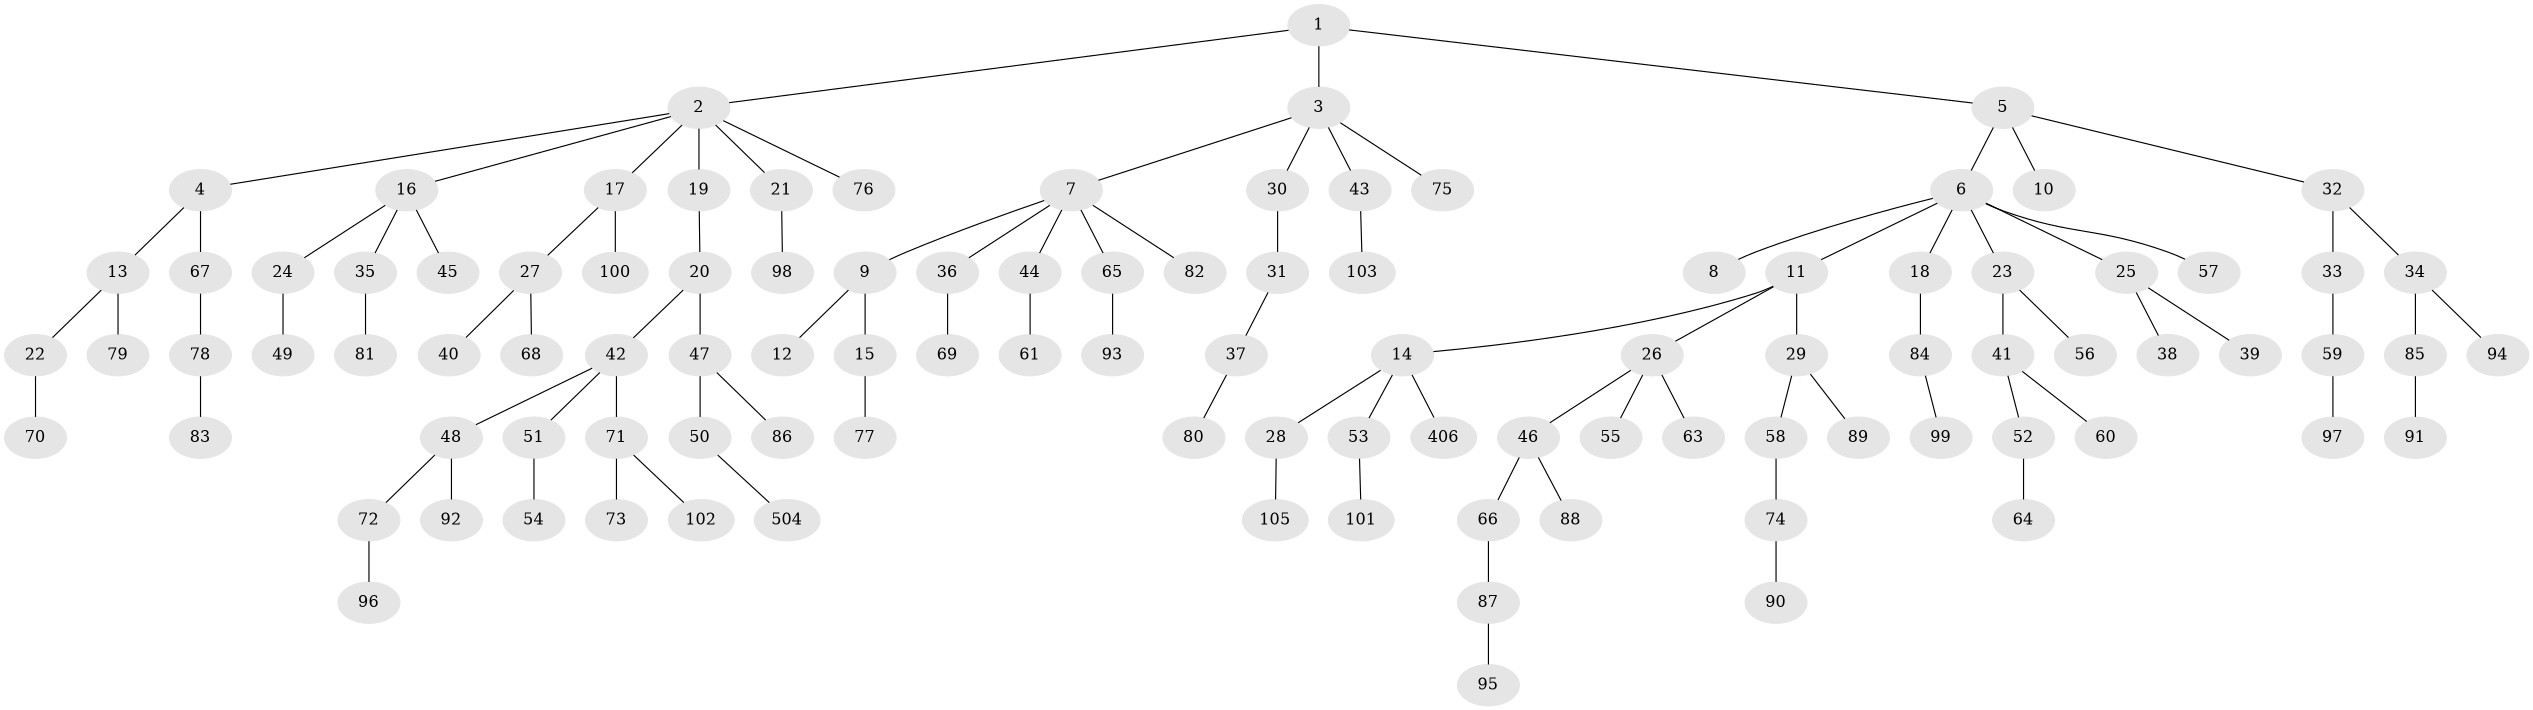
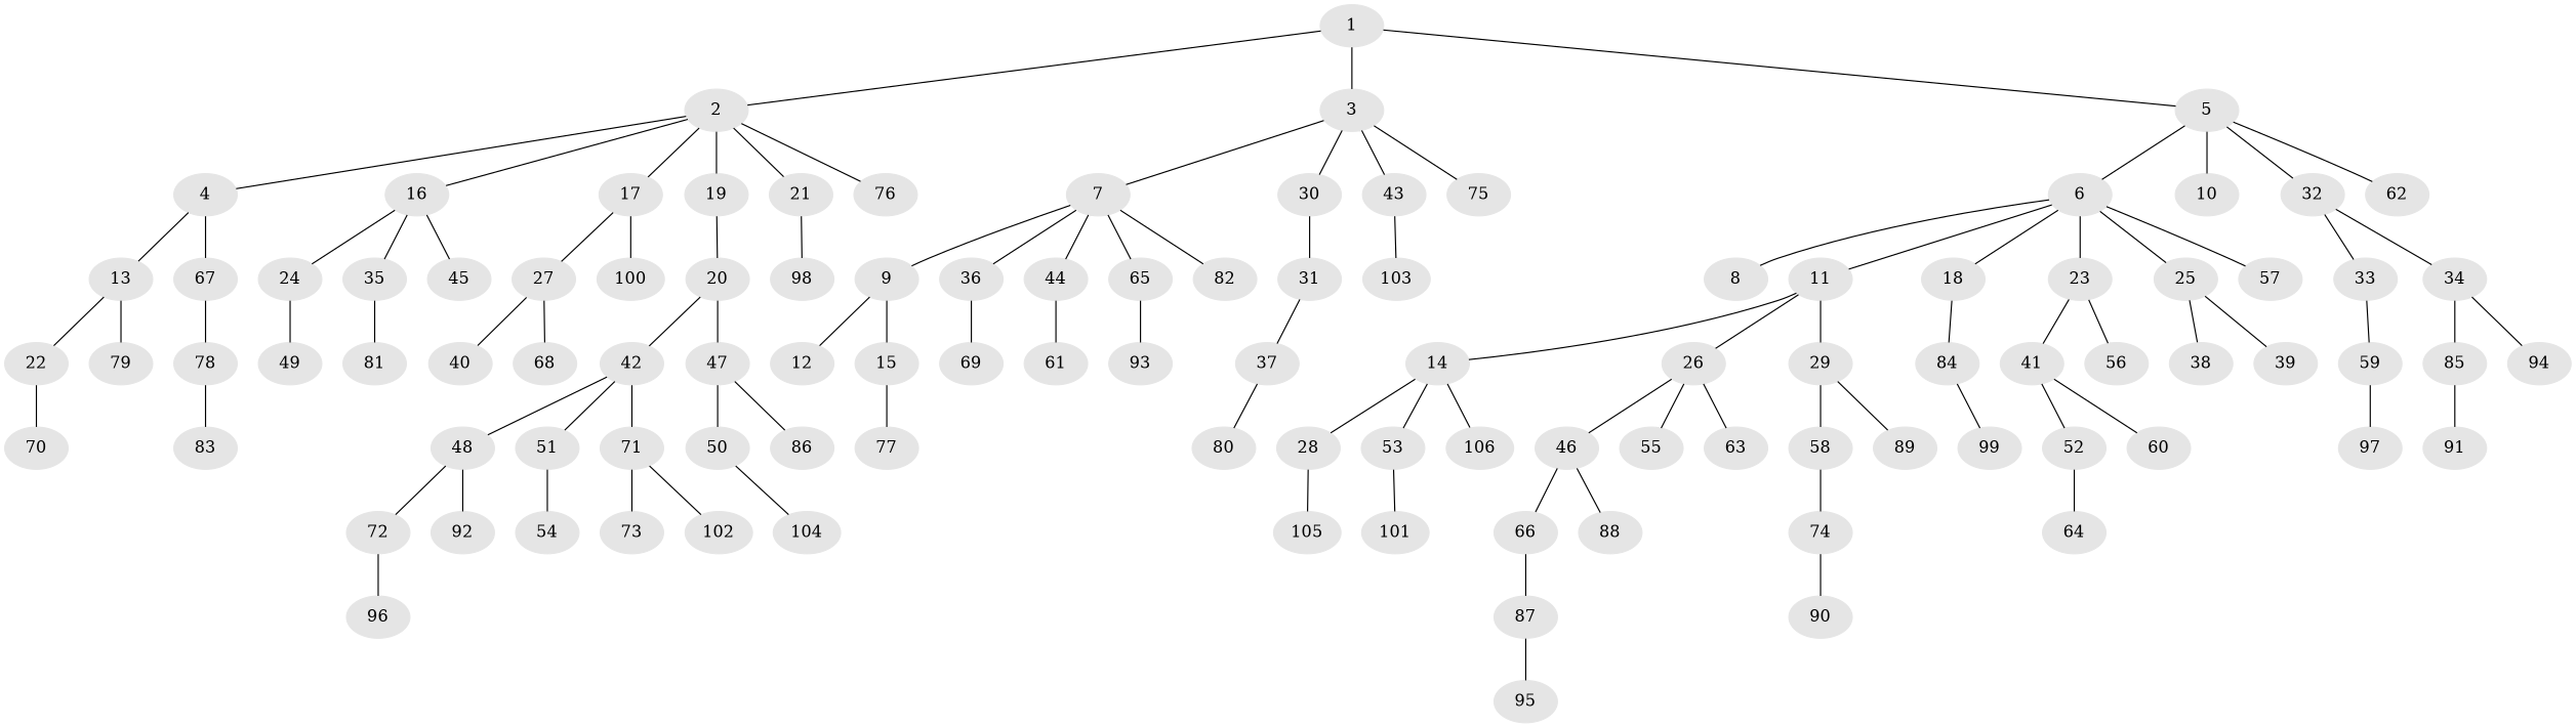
  graph {
    node [color=gray90 style=filled]
    1
    2
    3
    5
    4
    16
    17
    19
    21
    76
    7
    30
    43
    75
    6
    10
    32
+   62
    13
    67
    24
    35
    45
    27
    100
    20
    98
    9
    36
    44
    65
    82
    31
    103
    22
    79
    78
    8
    11
    18
    23
    25
    57
    33
    34
    14
    26
    29
    84
    41
    56
    38
    39
    12
    15
    69
    61
    93
    77
    28
    53
-   106 [label=406]
+   106
    46
    55
    63
    58
    89
    70
    105
    101
    49
    81
    40
    68
    99
    42
    47
    48
    51
    71
    50
    86
    52
    60
    66
    88
    74
    37
    80
    59
    85
    94
    97
    91
    64
    72
    92
    54
    73
    102
    87
-   104 [label=504]
+   104
    96
    90
    95
    83
    1 -- 2
    1 -- 3
    1 -- 5
    2 -- 4
    2 -- 16
    2 -- 17
    2 -- 19
    2 -- 21
    2 -- 76
    3 -- 7
    3 -- 30
    3 -- 43
    3 -- 75
    5 -- 6
    5 -- 10
    5 -- 32
+   5 -- 62
    4 -- 13
    4 -- 67
    16 -- 24
    16 -- 35
    16 -- 45
    17 -- 27
    17 -- 100
    19 -- 20
    21 -- 98
    7 -- 9
    7 -- 36
    7 -- 44
    7 -- 65
    7 -- 82
    30 -- 31
    43 -- 103
    6 -- 8
    6 -- 11
    6 -- 18
    6 -- 23
    6 -- 25
    6 -- 57
    32 -- 33
    32 -- 34
    13 -- 22
    13 -- 79
    67 -- 78
    24 -- 49
    35 -- 81
    27 -- 40
    27 -- 68
    20 -- 42
    20 -- 47
    9 -- 12
    9 -- 15
    36 -- 69
    44 -- 61
    65 -- 93
    31 -- 37
    22 -- 70
    78 -- 83
    11 -- 14
    11 -- 26
    11 -- 29
    18 -- 84
    23 -- 41
    23 -- 56
    25 -- 38
    25 -- 39
    33 -- 59
    34 -- 85
    34 -- 94
    14 -- 28
    14 -- 53
    14 -- 106
    26 -- 46
    26 -- 55
    26 -- 63
    29 -- 58
    29 -- 89
    84 -- 99
    41 -- 52
    41 -- 60
    15 -- 77
    28 -- 105
    53 -- 101
    46 -- 66
    46 -- 88
    58 -- 74
    42 -- 48
    42 -- 51
    42 -- 71
    47 -- 50
    47 -- 86
    48 -- 72
    48 -- 92
    51 -- 54
    71 -- 73
    71 -- 102
    50 -- 104
    52 -- 64
    66 -- 87
    74 -- 90
    37 -- 80
    59 -- 97
    85 -- 91
    72 -- 96
    87 -- 95
  }
